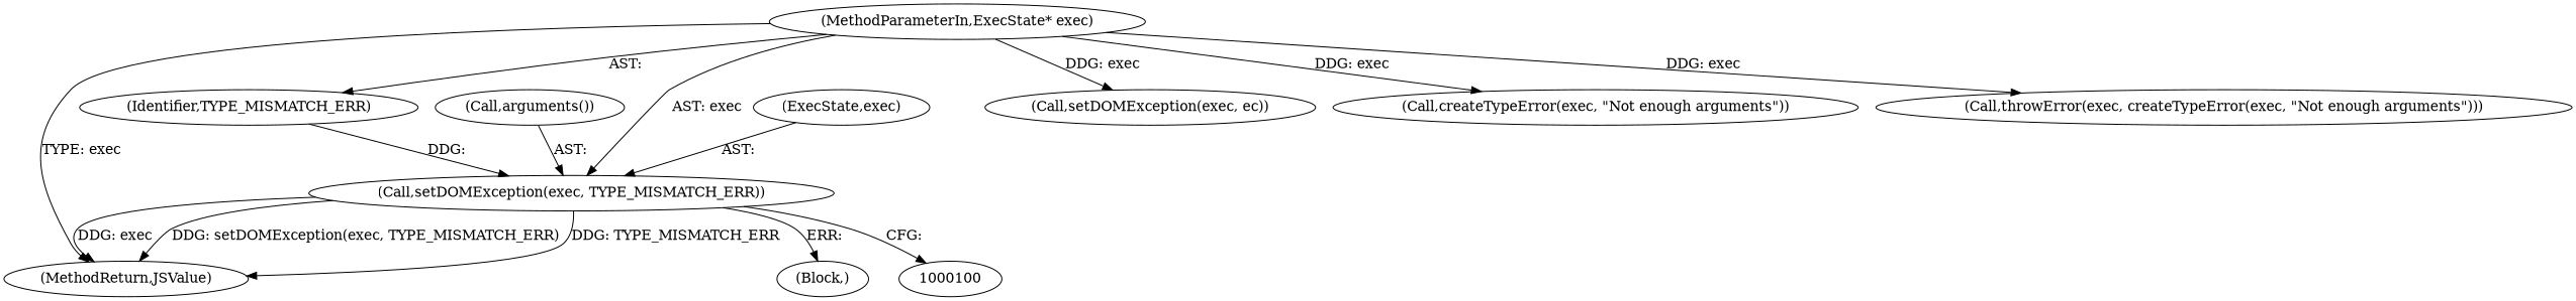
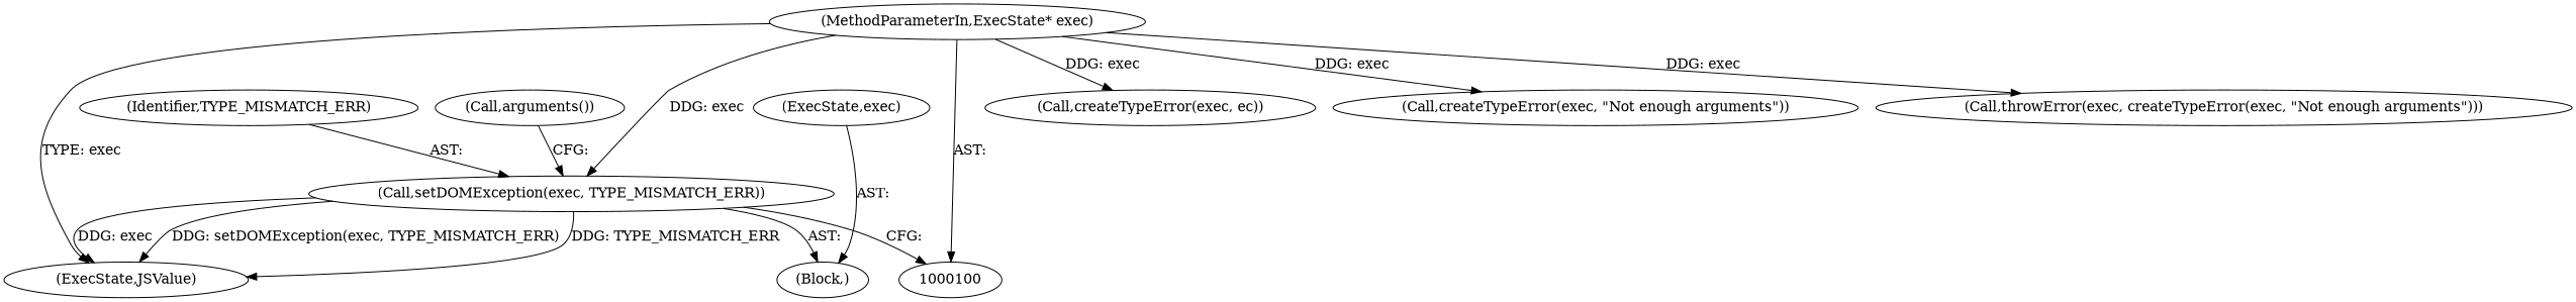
  digraph {
    n1 [label="(Call,setDOMException(exec, TYPE_MISMATCH_ERR))"]
-   n2 [label="(MethodReturn,JSValue)"]
+   n2 [label="(ExecState,JSValue)"]
    n3 [label="(Block,)"]
    1000100
    n5 [label="(Identifier,TYPE_MISMATCH_ERR)"]
    n6 [label="(MethodParameterIn,ExecState* exec)"]
-   n7 [label="(Call,setDOMException(exec, ec))"]
+   n7 [label="(Call,createTypeError(exec, ec))"]
    n8 [label="(Call,createTypeError(exec, \"Not enough arguments\"))"]
    n9 [label="(Call,throwError(exec, createTypeError(exec, \"Not enough arguments\")))"]
    n10 [label="(ExecState,exec)"]
    n11 [label="(Call,arguments())"]
    n1 -> n2 [label="DDG: TYPE_MISMATCH_ERR"]
    n1 -> n2 [label="DDG: exec"]
    n1 -> n2 [label="DDG: setDOMException(exec, TYPE_MISMATCH_ERR)"]
-   n1 -> n3 [label="ERR: "]
+   n1 -> n3 [label="AST: "]
    n1 -> 1000100 [label="CFG: "]
-   n5 -> n1 [label="DDG: "]
-   n6 -> n1 [label="AST: exec"]
+   n5 -> n1 [label="AST: "]
+   n6 -> n1 [label="DDG: exec"]
    n6 -> n2 [label="TYPE: exec"]
-   n6 -> n5 [label="AST: "]
+   n6 -> 1000100 [label="AST: "]
    n6 -> n7 [label="DDG: exec"]
    n6 -> n8 [label="DDG: exec"]
    n6 -> n9 [label="DDG: exec"]
-   n10 -> n1 [label="AST: "]
-   n11 -> n1 [label="AST: "]
+   n10 -> n3 [label="AST: "]
+   n11 -> n1 [label="CFG: "]
  }
